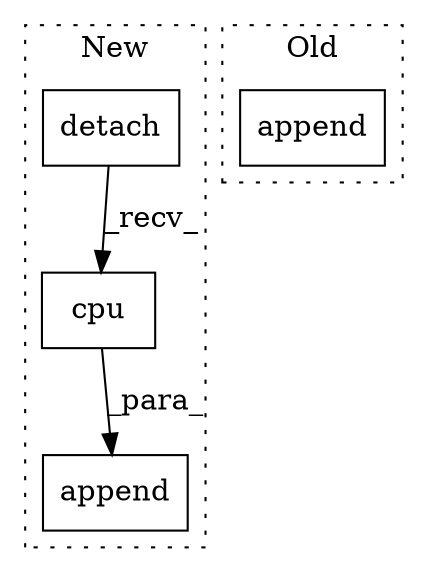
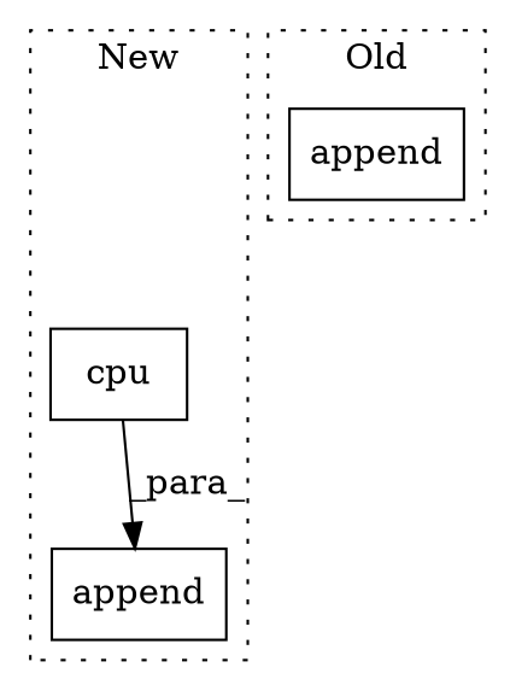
  digraph {
    node [a=32 l="7,1" shape=box]
-   n1 [l=8 label=detach s=15877]
    n2 [l=5 label=cpu s=15894]
    n3 [label=append s="15849,16024"]
    n4 [label=append s="15247,15391"]
    subgraph cluster_1 {
      label=New
      style=dotted
-     n1
      n2
      n3
    }
    subgraph cluster_2 {
      label=Old
      style=dotted
      n4
    }
-   n1 -> n2 [label=_recv_]
    n2 -> n3 [label=_para_]
  }
